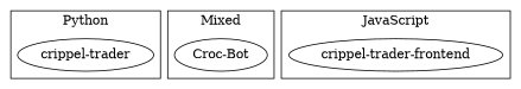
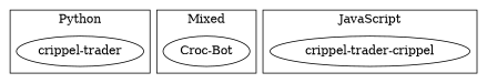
  digraph {
    rankdir=TB
    "crippel-trader"
    "Croc-Bot"
-   "crippel-trader-frontend"
+   "crippel-trader-frontend" [label="crippel-trader-crippel"]
    subgraph cluster_1 {
      label=Python
      "crippel-trader"
    }
    subgraph cluster_2 {
      label=Mixed
      "Croc-Bot"
    }
    subgraph cluster_3 {
      label=JavaScript
      "crippel-trader-frontend"
    }
  }
